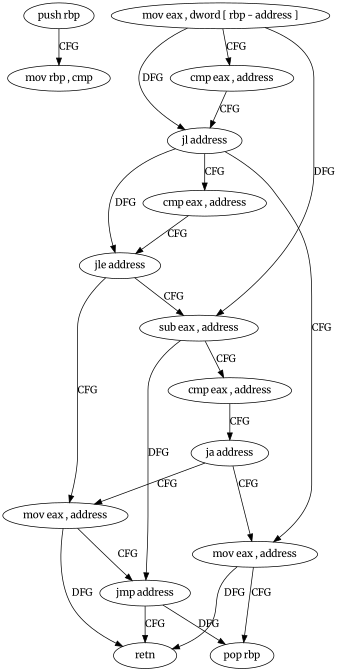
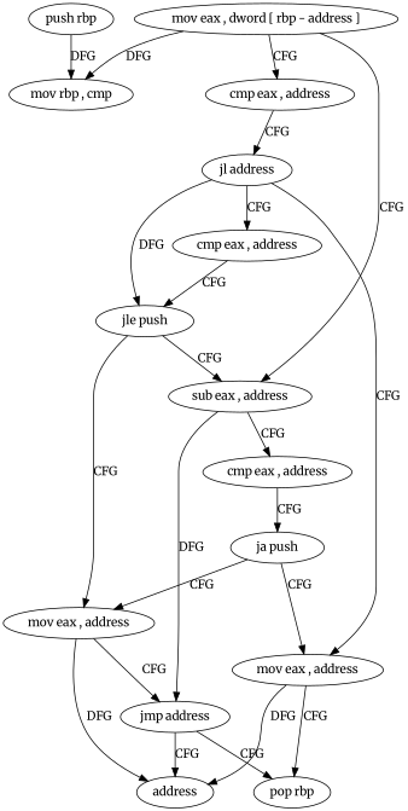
  digraph {
    fontname=Merriweather
    node [fontname=Merriweather]
    edge [fontname=Merriweather]
    n1 [label="push rbp"]
    n2 [label="mov rbp , cmp"]
    n3 [label="mov eax , dword [ rbp - address ]"]
    n4 [label="cmp eax , address"]
    n5 [label="jl address"]
    n6 [label="sub eax , address"]
-   n7 [label="jle address"]
+   n7 [label="jle push"]
    n8 [label="mov eax , address"]
    n9 [label="cmp eax , address"]
    n10 [label="mov eax , address"]
    n11 [label="jmp address"]
    n12 [label="cmp eax , address"]
    n13 [label="pop rbp"]
-   n14 [label=retn]
-   n15 [label="ja address"]
-   n1 -> n2 [label=CFG]
+   n14 [label=address]
+   n15 [label="ja push"]
+   n1 -> n2 [label=DFG]
    n3 -> n4 [label=CFG]
-   n3 -> n5 [label=DFG]
-   n3 -> n6 [label=DFG]
+   n3 -> n2 [label=DFG]
+   n3 -> n6 [label=CFG]
    n4 -> n5 [label=CFG]
    n5 -> n7 [label=DFG]
    n5 -> n8 [label=CFG]
    n5 -> n9 [label=CFG]
    n6 -> n11 [label=DFG]
    n6 -> n12 [label=CFG]
    n7 -> n6 [label=CFG]
    n7 -> n10 [label=CFG]
    n8 -> n13 [label=CFG]
    n8 -> n14 [label=DFG]
    n9 -> n7 [label=CFG]
    n10 -> n11 [label=CFG]
    n10 -> n14 [label=DFG]
-   n11 -> n13 [label=DFG]
+   n11 -> n13 [label=CFG]
    n11 -> n14 [label=CFG]
    n12 -> n15 [label=CFG]
    n15 -> n8 [label=CFG]
    n15 -> n10 [label=CFG]
  }
